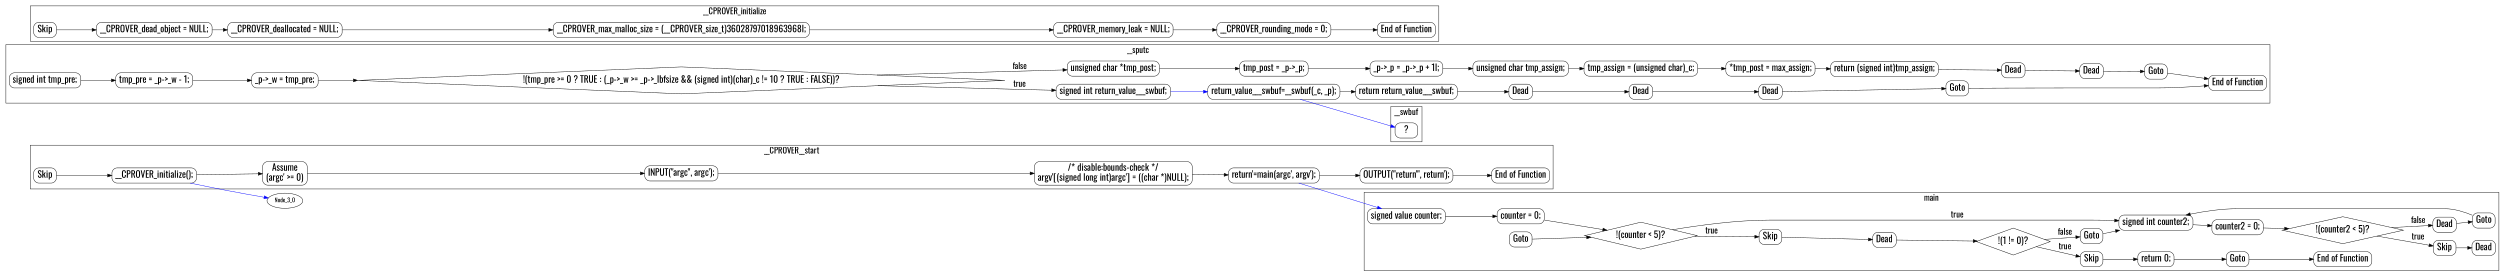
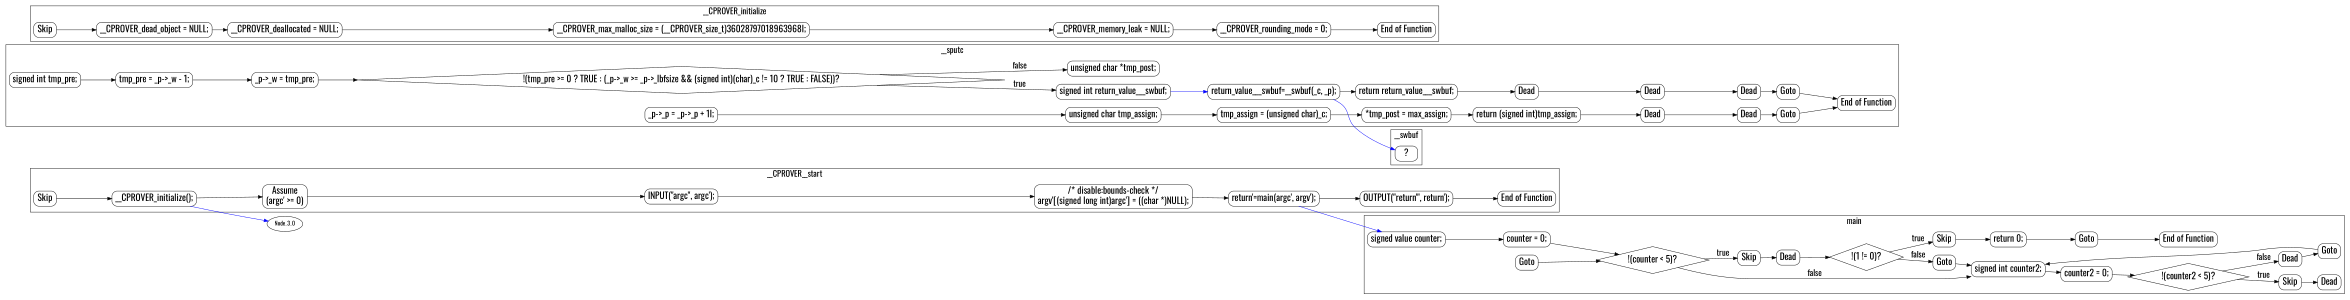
  digraph {
    color=black
    compound=true
    fontname=Oswald
    fontsize=20
    rankdir=LR
    node [fontname=Oswald fontsize=22 shape=Mrecord]
    edge [fontname=Oswald]
    n1 [label="signed value counter;"]
    n2 [label="counter = 0;"]
    n3 [label="!(counter \< 5)?" shape=diamond]
    n4 [label=Skip]
    n5 [label="signed int counter2;"]
    n6 [label=Dead]
    n7 [label="counter2 = 0;"]
    n8 [label="!(1 != 0)?" shape=diamond]
    n9 [label="!(counter2 \< 5)?" shape=diamond]
    n10 [label=Skip]
    n11 [label=Goto]
    n12 [label=Skip]
    n13 [label=Dead]
    n14 [label="return 0;"]
    n15 [label=Dead]
    n16 [label=Goto]
    n17 [label=Goto]
    n18 [label="End of Function"]
    n19 [label=Goto]
    n20 [label="signed int tmp_pre;"]
    n21 [label="tmp_pre = _p-\>_w - 1;"]
    n22 [label="_p-\>_w = tmp_pre;"]
    n23 [label="!(tmp_pre \>= 0 ? TRUE : (_p-\>_w \>= _p-\>_lbfsize && (signed int)(char)_c != 10 ? TRUE : FALSE))?" shape=diamond]
    n24 [label="signed int return_value___swbuf;"]
    n25 [label="unsigned char *tmp_post;"]
    n26 [label="return_value___swbuf=__swbuf(_c, _p);"]
-   n27 [label="tmp_post = _p-\>_p;"]
    n28 [label="return return_value___swbuf;"]
    n29 [label="_p-\>_p = _p-\>_p + 1l;"]
    n30 [label=Dead]
    n31 [label="unsigned char tmp_assign;"]
    n32 [label=Dead]
    n33 [label="tmp_assign = (unsigned char)_c;"]
    n34 [label=Dead]
    n35 [label="*tmp_post = max_assign;"]
    n36 [label=Goto]
    n37 [label="return (signed int)tmp_assign;"]
    n38 [label="End of Function"]
    n39 [label=Dead]
    n40 [label=Dead]
    n41 [label=Goto]
    n42 [label=Skip]
    n43 [label="__CPROVER_initialize();"]
    n44 [label="Assume\n(argc' \>= 0)"]
    n45 [label="INPUT(\"argc\", argc');"]
    n46 [label="/* disable:bounds-check */\nargv'[(signed long int)argc'] = ((char *)NULL);"]
    n47 [label="return'=main(argc', argv');"]
    n48 [label="OUTPUT(\"return'\", return');"]
    n49 [label="End of Function"]
    n50 [label=Skip]
    n51 [label="__CPROVER_dead_object = NULL;"]
    n52 [label="__CPROVER_deallocated = NULL;"]
    n53 [label="__CPROVER_max_malloc_size = (__CPROVER_size_t)36028797018963968l;"]
    n54 [label="__CPROVER_memory_leak = NULL;"]
    n55 [label="__CPROVER_rounding_mode = 0;"]
    n56 [label="End of Function"]
    n57 [label="?"]
    Node_3_0 [fontsize="" shape=""]
    subgraph cluster_1 {
      label=main
      n1
      n2
      n3
      n4
      n5
      n6
      n7
      n8
      n9
      n10
      n11
      n12
      n13
      n14
      n15
      n16
      n17
      n18
      n19
    }
    subgraph cluster_2 {
      label=__sputc
      n20
      n21
      n22
      n23
      n24
      n25
      n26
-     n27
      n28
      n29
      n30
      n31
      n32
      n33
      n34
      n35
      n36
      n37
      n38
      n39
      n40
      n41
    }
    subgraph cluster_3 {
      label=__CPROVER__start
      n42
      n43
      n44
      n45
      n46
      n47
      n48
      n49
    }
    subgraph cluster_4 {
      label=__CPROVER_initialize
      n50
      n51
      n52
      n53
      n54
      n55
      n56
    }
    subgraph cluster_5 {
      label=__swbuf
      rank=sink
      n57
    }
    n1 -> n2
    n2 -> n3
    n3 -> n4 [fontsize=20 label=true]
-   n3 -> n5 [fontsize=20 label=true]
+   n3 -> n5 [fontsize=20 label=false]
    n4 -> n6
    n5 -> n7
    n6 -> n8
    n7 -> n9
    n8 -> n10 [fontsize=20 label=true]
    n8 -> n11 [fontsize=20 label=false]
    n9 -> n12 [fontsize=20 label=true]
    n9 -> n13 [fontsize=20 label=false]
    n10 -> n14
    n11 -> n5
    n12 -> n15
    n13 -> n16
    n14 -> n17
    n16 -> n5
    n17 -> n18
    n19 -> n3
    n20 -> n21
    n21 -> n22
    n22 -> n23
    n23 -> n24 [fontsize=20 label=true]
    n23 -> n25 [fontsize=20 label=false]
    n24 -> n26 [color=blue]
-   n25 -> n27
    n26 -> n28
    n26 -> n57 [color=blue]
-   n27 -> n29
    n28 -> n30
    n29 -> n31
    n30 -> n32
    n31 -> n33
    n32 -> n34
    n33 -> n35
    n34 -> n36
    n35 -> n37
    n36 -> n38
    n37 -> n39
    n39 -> n40
    n40 -> n41
    n41 -> n38
    n42 -> n43
    n43 -> n44
    n43 -> Node_3_0 [color=blue]
    n44 -> n45
    n45 -> n46
    n46 -> n47
    n47 -> n1 [color=blue]
    n47 -> n48
    n48 -> n49
    n50 -> n51
    n51 -> n52
    n52 -> n53
    n53 -> n54
    n54 -> n55
    n55 -> n56
  }
